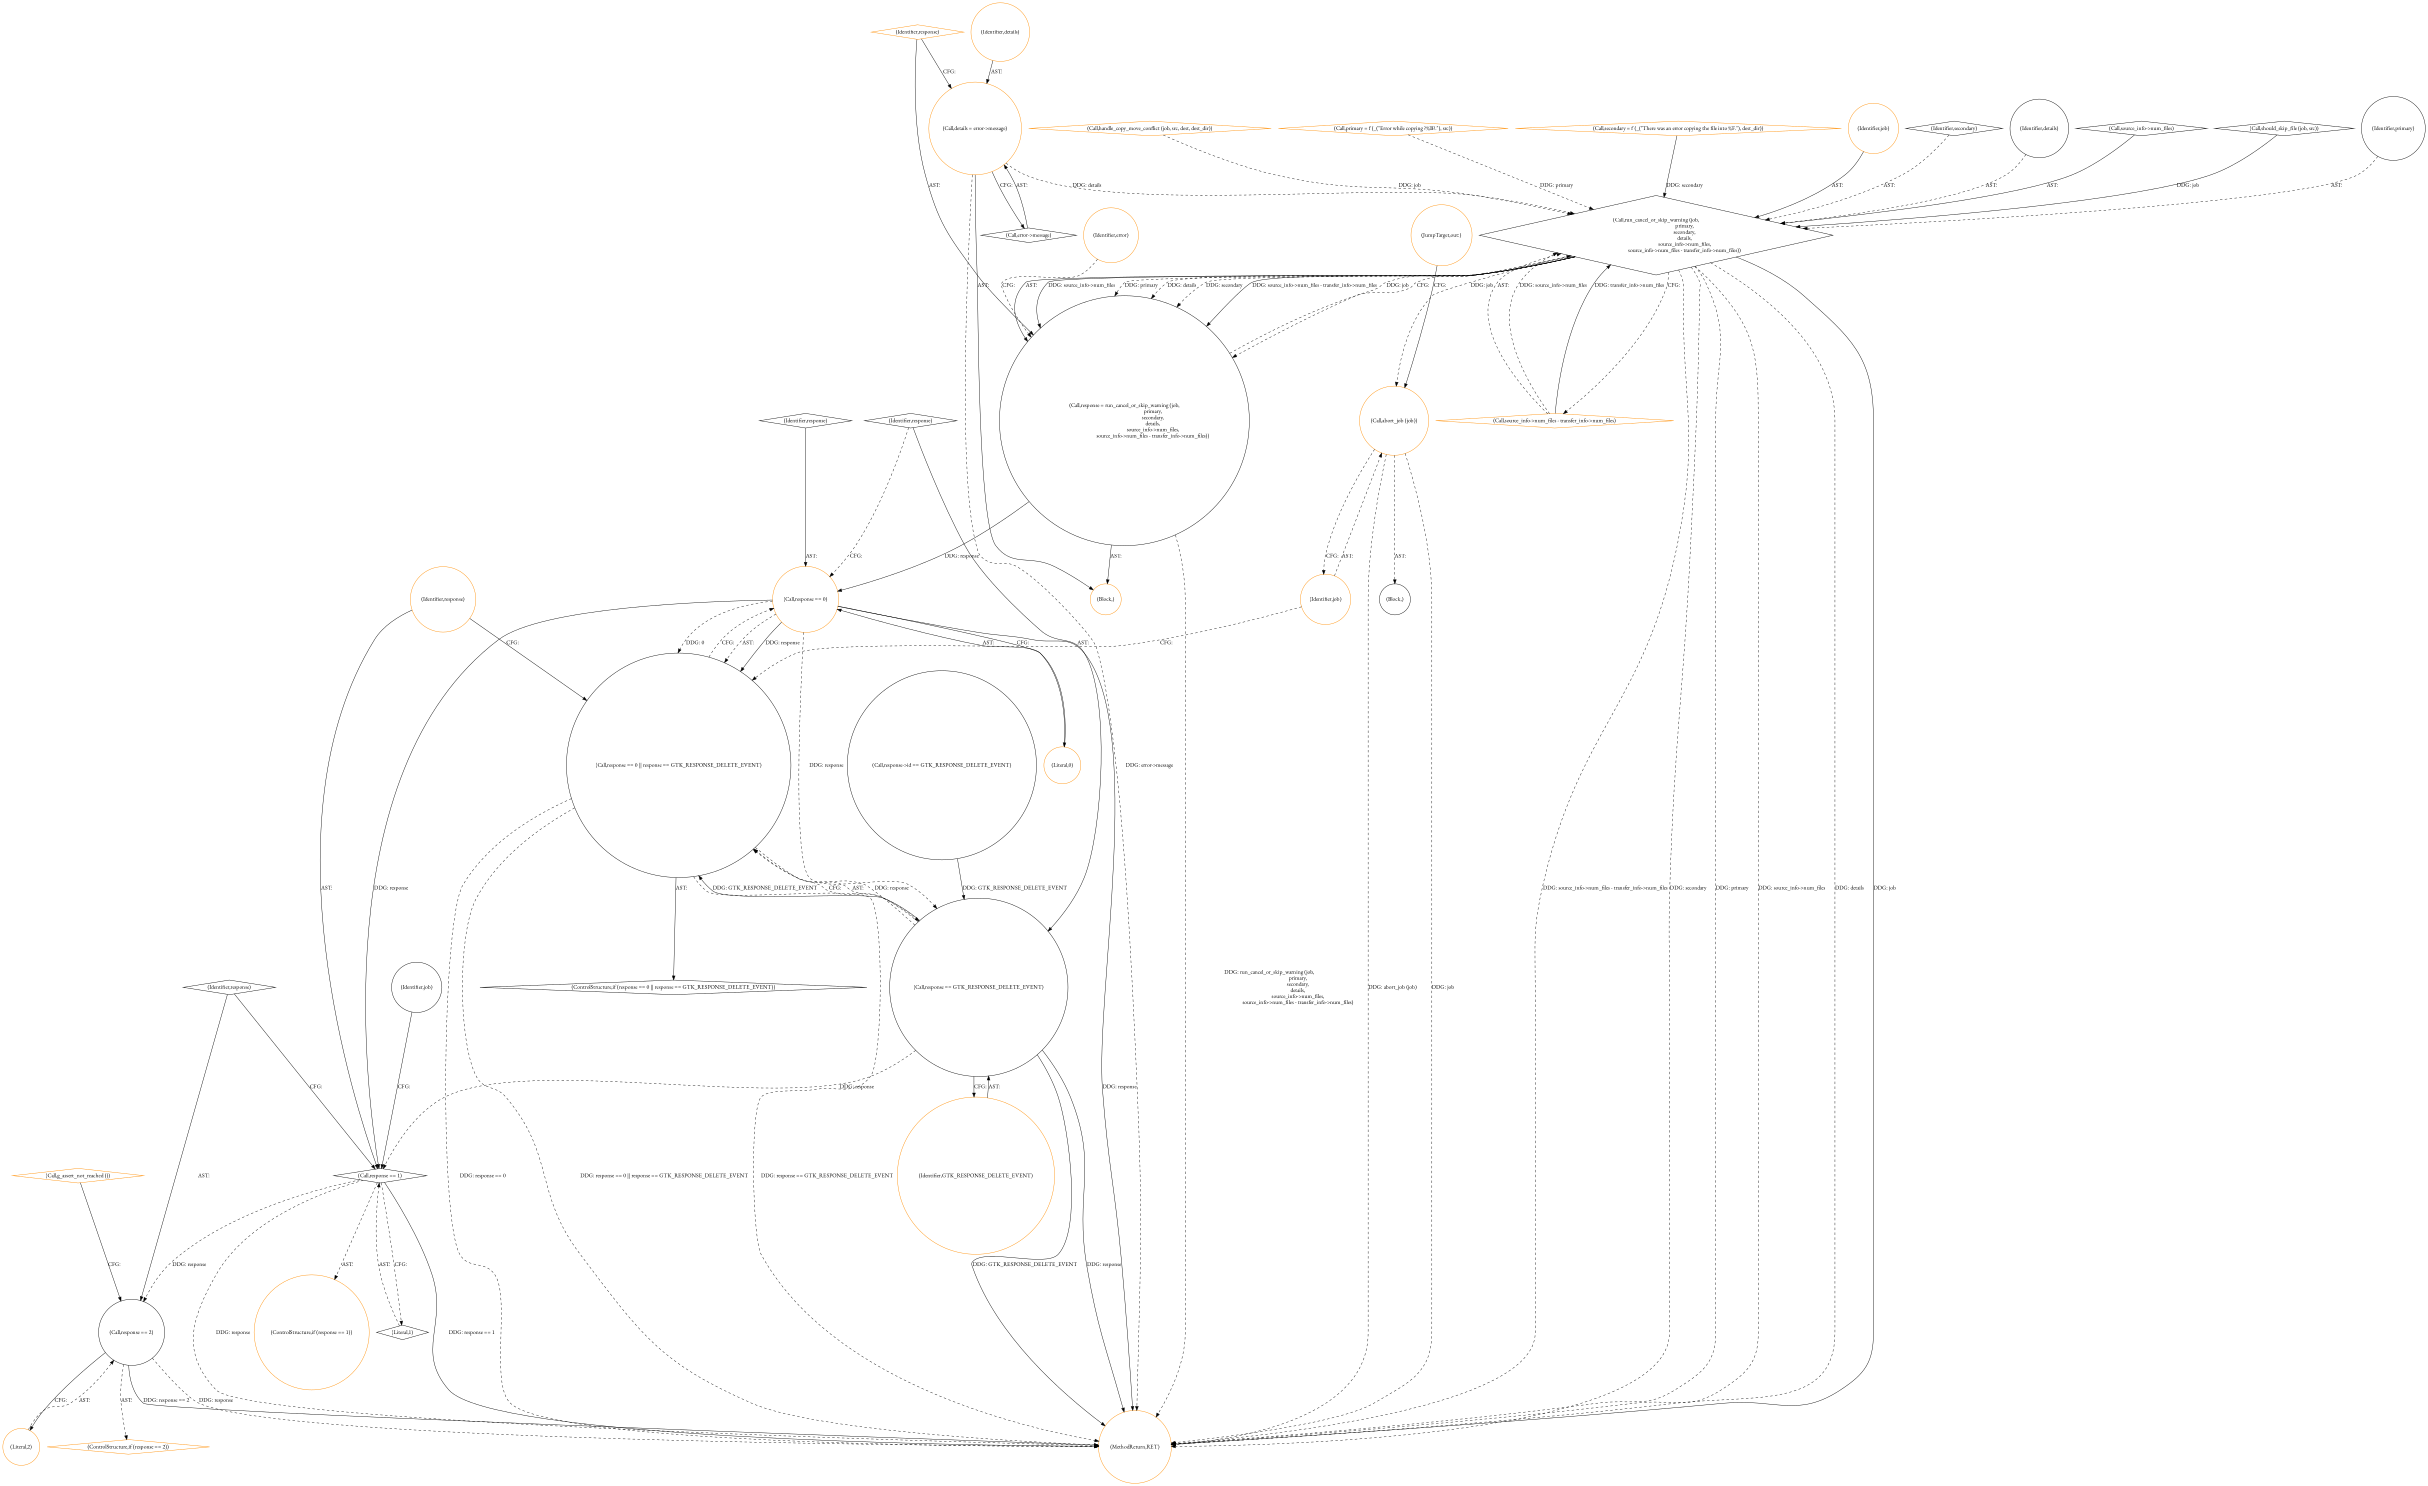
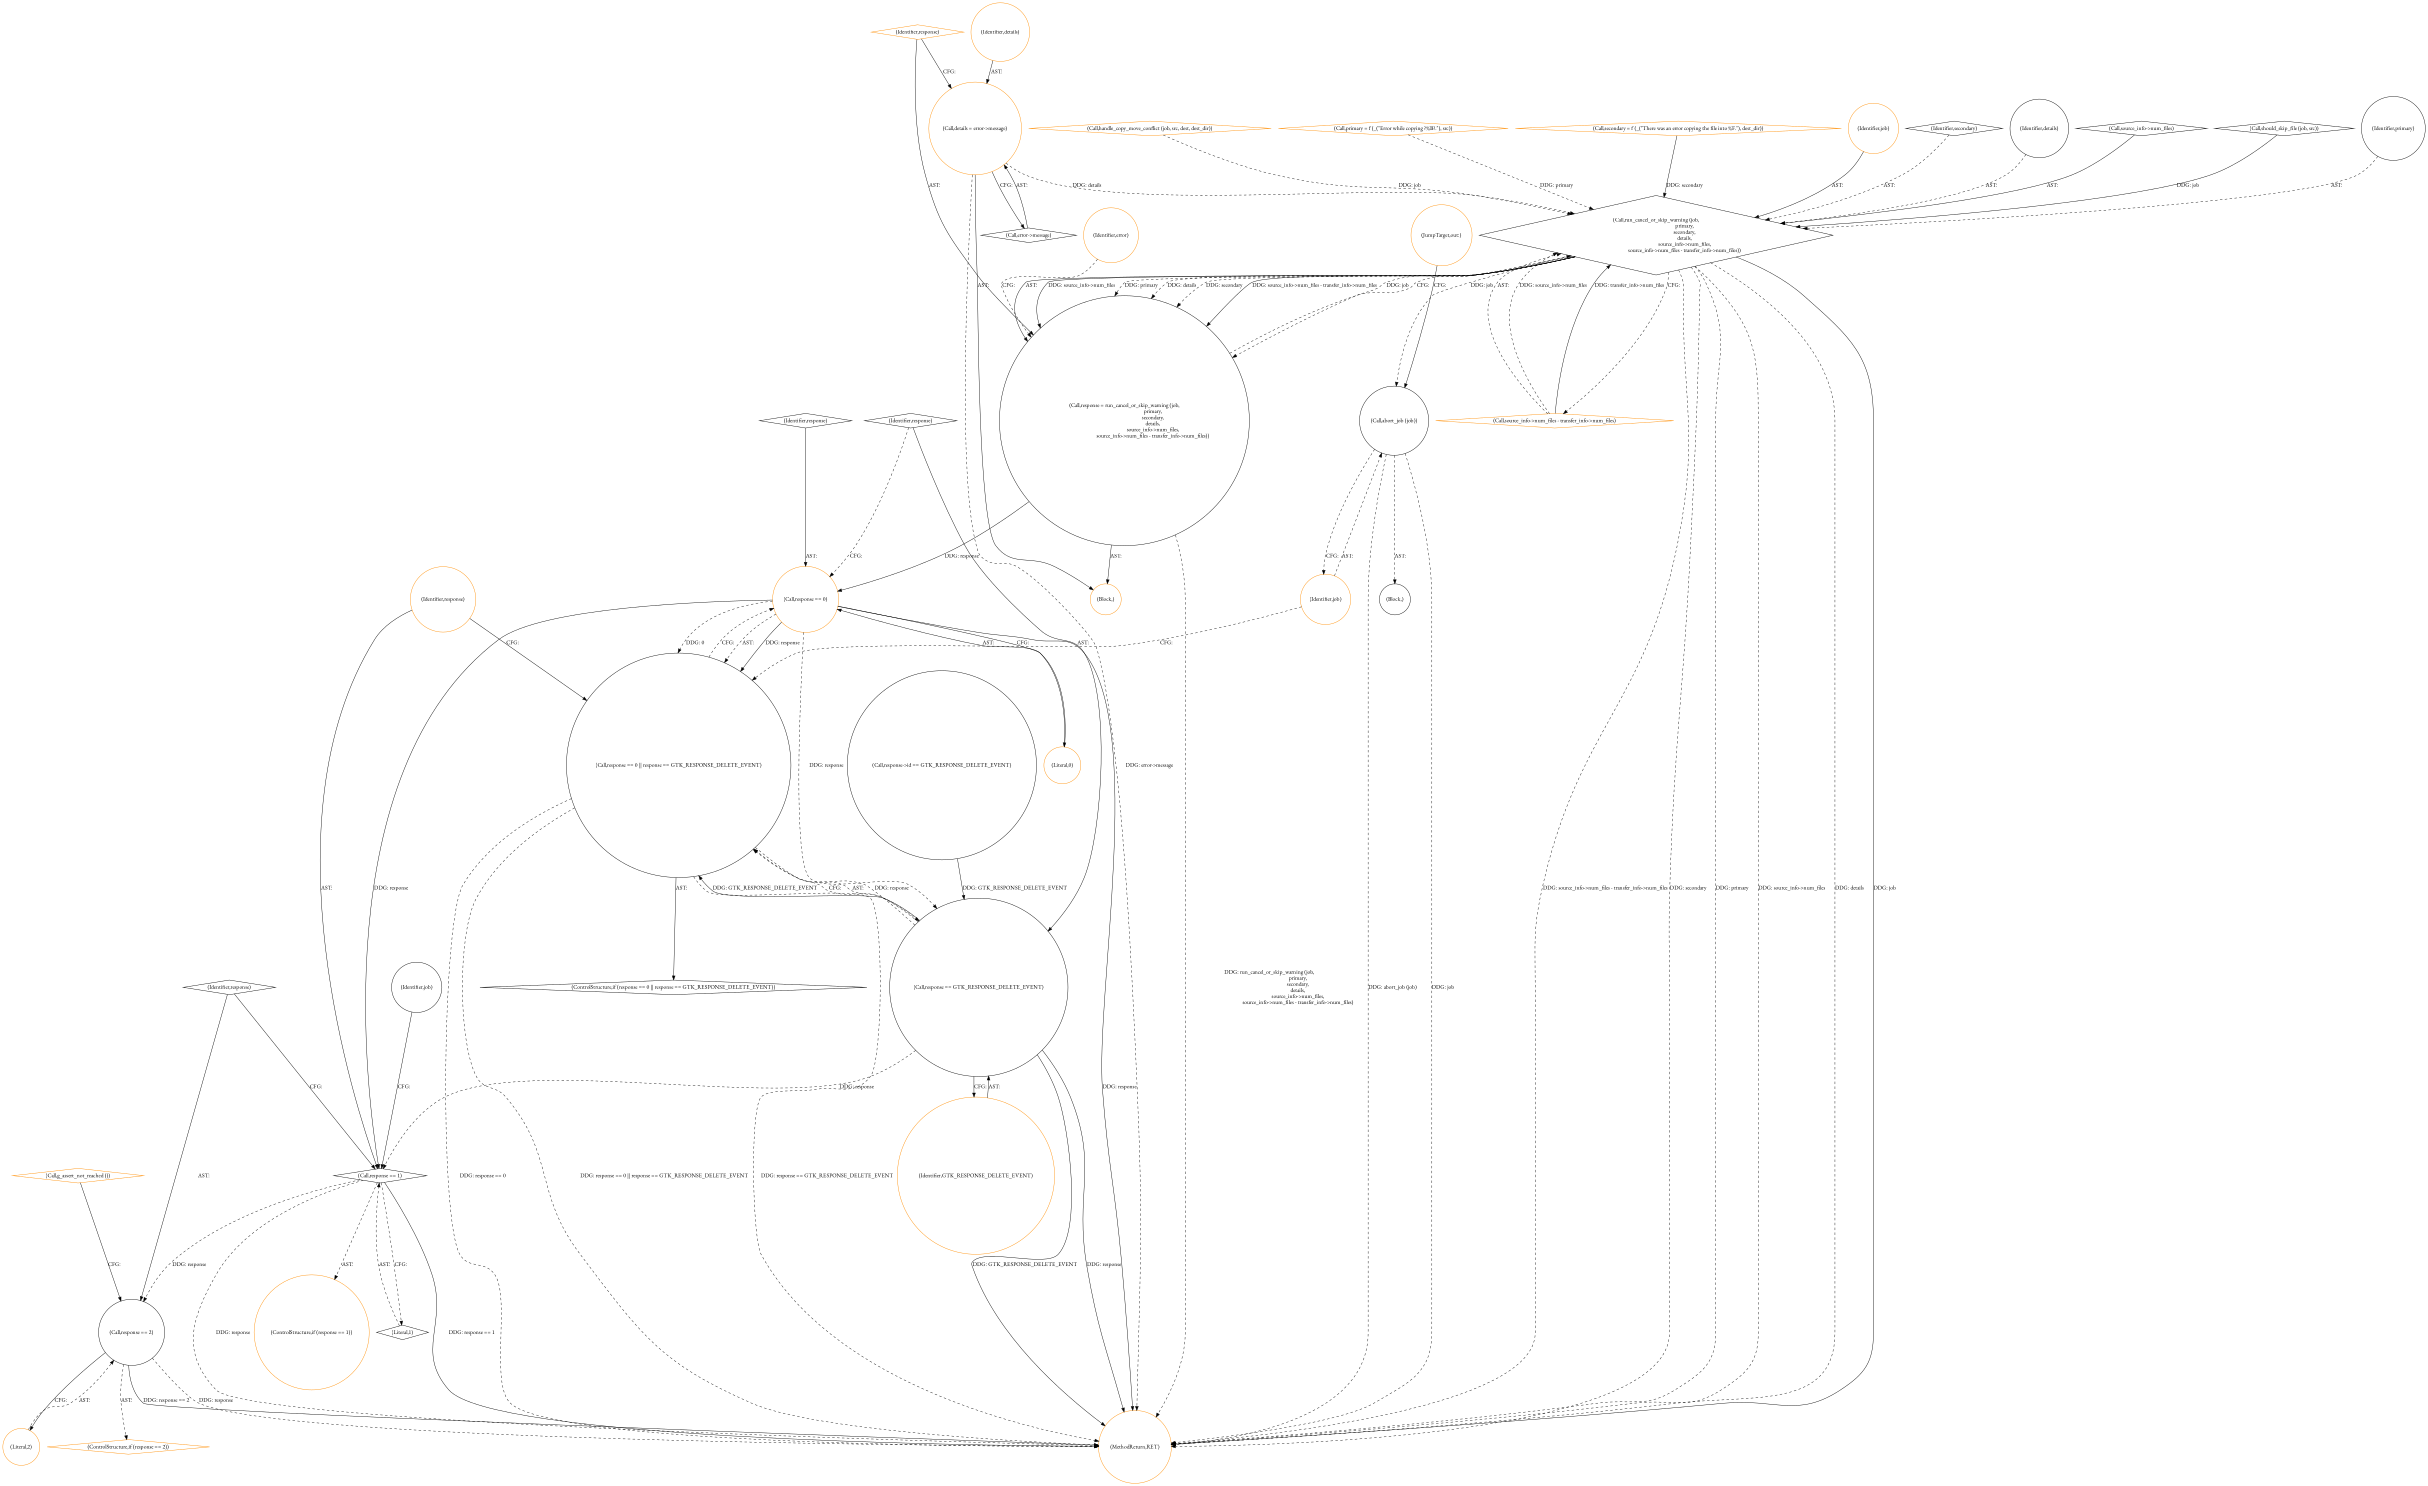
  digraph {
    fontname="EB Garamond"
    node [color=darkorange fontname="EB Garamond" shape=circle]
    edge [fontname="EB Garamond" style=dashed]
    n1 [label="(Call,details = error->message)"]
    n2 [color=black label="(Call,run_cancel_or_skip_warning (job,\n                                               primary,\n                                               secondary,\n                                               details,\n                                               source_info->num_files,\n                                               source_info->num_files - transfer_info->num_files))" shape=diamond]
    n3 [label="(MethodReturn,RET)"]
    n4 [label="(Block,)"]
    n5 [color=black label="(Call,error->message)" shape=diamond]
    n6 [color=black label="(Call,response = run_cancel_or_skip_warning (job,\n                                               primary,\n                                               secondary,\n                                               details,\n                                               source_info->num_files,\n                                               source_info->num_files - transfer_info->num_files))"]
-   n7 [label="(Call,abort_job (job))"]
+   n7 [color=black label="(Call,abort_job (job))"]
    n8 [label="(Call,source_info->num_files - transfer_info->num_files)" shape=diamond]
    n9 [label="(Call,response == 0)"]
    n10 [label="(Identifier,job)"]
    n11 [color=black label="(Block,)"]
    n12 [color=black label="(Call,response == 0 || response == GTK_RESPONSE_DELETE_EVENT)"]
    n13 [color=black label="(Call,response == GTK_RESPONSE_DELETE_EVENT)"]
    n14 [color=black label="(Call,response == 1)" shape=diamond]
    n15 [label="(Literal,0)"]
    n16 [color=black label="(ControlStructure,if (response == 0 || response == GTK_RESPONSE_DELETE_EVENT))" shape=diamond]
    n17 [label="(Identifier,GTK_RESPONSE_DELETE_EVENT)"]
    n18 [color=black label="(Call,response == 2)"]
    n19 [color=black label="(Literal,1)" shape=diamond]
    n20 [label="(ControlStructure,if (response == 1))"]
    n21 [label="(ControlStructure,if (response == 2))" shape=diamond]
    n22 [label="(Literal,2)"]
    n23 [label="(Call,primary = f (_(\"Error while copying ?%B?.\"), src))" shape=diamond]
    n24 [color=black label="(Identifier,response)" shape=diamond]
    n25 [label="(Call,secondary = f (_(\"There was an error copying the file into %F.\"), dest_dir))" shape=diamond]
    n26 [label="(Identifier,job)"]
    n27 [label="(Identifier,error)"]
    n28 [label="(Call,g_assert_not_reached ())" shape=diamond]
    n29 [label="(Identifier,response)"]
    n30 [label="(Identifier,details)"]
    n31 [color=black label="(Identifier,response)" shape=diamond]
    n32 [color=black label="(Identifier,response)" shape=diamond]
    n33 [label="(Identifier,response)" shape=diamond]
    n34 [color=black label="(Identifier,secondary)" shape=diamond]
    n35 [color=black label="(Identifier,details)"]
    n36 [color=black label="(Call,source_info->num_files)" shape=diamond]
    n37 [color=black label="(Call,should_skip_file (job, src))" shape=diamond]
    n38 [color=black label="(Identifier,primary)"]
    n39 [label="(Call,handle_copy_move_conflict (job, src, dest, dest_dir))" shape=diamond]
    n40 [color=black label="(Identifier,job)"]
    n41 [label="(JumpTarget,out:)"]
    n42 [color=black label="(Call,response->id == GTK_RESPONSE_DELETE_EVENT)"]
    n1 -> n2 [label="DDG: details"]
    n1 -> n3 [label="DDG: error->message"]
    n1 -> n4 [label="AST: " style=solid]
    n1 -> n5 [label="CFG: " style=solid]
    n2 -> n3 [label="DDG: secondary"]
    n2 -> n3 [label="DDG: primary"]
    n2 -> n3 [label="DDG: source_info->num_files"]
    n2 -> n3 [label="DDG: details"]
    n2 -> n3 [label="DDG: job" style=solid]
    n2 -> n3 [label="DDG: source_info->num_files - transfer_info->num_files"]
    n2 -> n6 [label="AST: " style=solid]
    n2 -> n6 [label="DDG: source_info->num_files" style=solid]
    n2 -> n6 [label="DDG: primary"]
    n2 -> n6 [label="DDG: details"]
    n2 -> n6 [label="DDG: secondary"]
    n2 -> n6 [label="DDG: source_info->num_files - transfer_info->num_files" style=solid]
    n2 -> n6 [label="DDG: job"]
    n2 -> n7 [label="DDG: job"]
    n2 -> n8 [label="CFG: "]
    n5 -> n1 [label="AST: " style=solid]
    n6 -> n2 [label="CFG: "]
    n6 -> n3 [label="DDG: run_cancel_or_skip_warning (job,\n                                               primary,\n                                               secondary,\n                                               details,\n                                               source_info->num_files,\n                                               source_info->num_files - transfer_info->num_files)"]
    n6 -> n4 [label="AST: " style=solid]
    n6 -> n9 [label="DDG: response" style=solid]
    n7 -> n3 [label="DDG: job"]
    n7 -> n3 [label="DDG: abort_job (job)"]
    n7 -> n10 [label="CFG: "]
    n7 -> n11 [label="AST: "]
    n8 -> n2 [label="AST: "]
    n8 -> n2 [label="DDG: source_info->num_files"]
    n8 -> n2 [label="DDG: transfer_info->num_files" style=solid]
    n9 -> n3 [label="DDG: response" style=solid]
    n9 -> n12 [label="AST: "]
    n9 -> n12 [label="DDG: response" style=solid]
    n9 -> n12 [label="DDG: 0"]
    n9 -> n13 [label="DDG: response"]
    n9 -> n14 [label="DDG: response" style=solid]
    n9 -> n15 [label="CFG: " style=solid]
    n10 -> n7 [label="AST: "]
    n10 -> n12 [label="CFG: "]
    n12 -> n3 [label="DDG: response == 0"]
    n12 -> n3 [label="DDG: response == 0 || response == GTK_RESPONSE_DELETE_EVENT"]
    n12 -> n3 [label="DDG: response == GTK_RESPONSE_DELETE_EVENT"]
    n12 -> n9 [label="CFG: "]
    n12 -> n13 [label="CFG: "]
    n12 -> n16 [label="AST: " style=solid]
    n13 -> n3 [label="DDG: GTK_RESPONSE_DELETE_EVENT" style=solid]
    n13 -> n3 [label="DDG: response" style=solid]
    n13 -> n12 [label="AST: "]
    n13 -> n12 [label="DDG: response"]
    n13 -> n12 [label="DDG: GTK_RESPONSE_DELETE_EVENT" style=solid]
    n13 -> n14 [label="DDG: response"]
    n13 -> n17 [label="CFG: " style=solid]
    n14 -> n3 [label="DDG: response == 1" style=solid]
    n14 -> n3 [label="DDG: response"]
    n14 -> n18 [label="DDG: response"]
    n14 -> n19 [label="CFG: "]
    n14 -> n20 [label="AST: "]
    n15 -> n9 [label="AST: " style=solid]
    n17 -> n13 [label="AST: " style=solid]
    n18 -> n3 [label="DDG: response == 2" style=solid]
    n18 -> n3 [label="DDG: response"]
    n18 -> n21 [label="AST: "]
    n18 -> n22 [label="CFG: " style=solid]
    n19 -> n14 [label="AST: "]
    n22 -> n18 [label="AST: "]
    n23 -> n2 [label="DDG: primary"]
    n24 -> n14 [label="CFG: " style=solid]
    n24 -> n18 [label="AST: " style=solid]
    n25 -> n2 [label="DDG: secondary" style=solid]
    n26 -> n2 [label="AST: " style=solid]
    n27 -> n6 [label="CFG: "]
    n28 -> n18 [label="CFG: " style=solid]
    n29 -> n12 [label="CFG: " style=solid]
    n29 -> n14 [label="AST: " style=solid]
    n30 -> n1 [label="AST: " style=solid]
    n31 -> n9 [label="AST: " style=solid]
    n32 -> n9 [label="CFG: "]
    n32 -> n13 [label="AST: " style=solid]
    n33 -> n1 [label="CFG: " style=solid]
    n33 -> n6 [label="AST: " style=solid]
    n34 -> n2 [label="AST: "]
    n35 -> n2 [label="AST: "]
    n36 -> n2 [label="AST: " style=solid]
    n37 -> n2 [label="DDG: job" style=solid]
    n38 -> n2 [label="AST: "]
    n39 -> n2 [label="DDG: job"]
    n40 -> n14 [label="CFG: " style=solid]
    n41 -> n7 [label="CFG: " style=solid]
    n42 -> n13 [label="DDG: GTK_RESPONSE_DELETE_EVENT" style=solid]
  }
